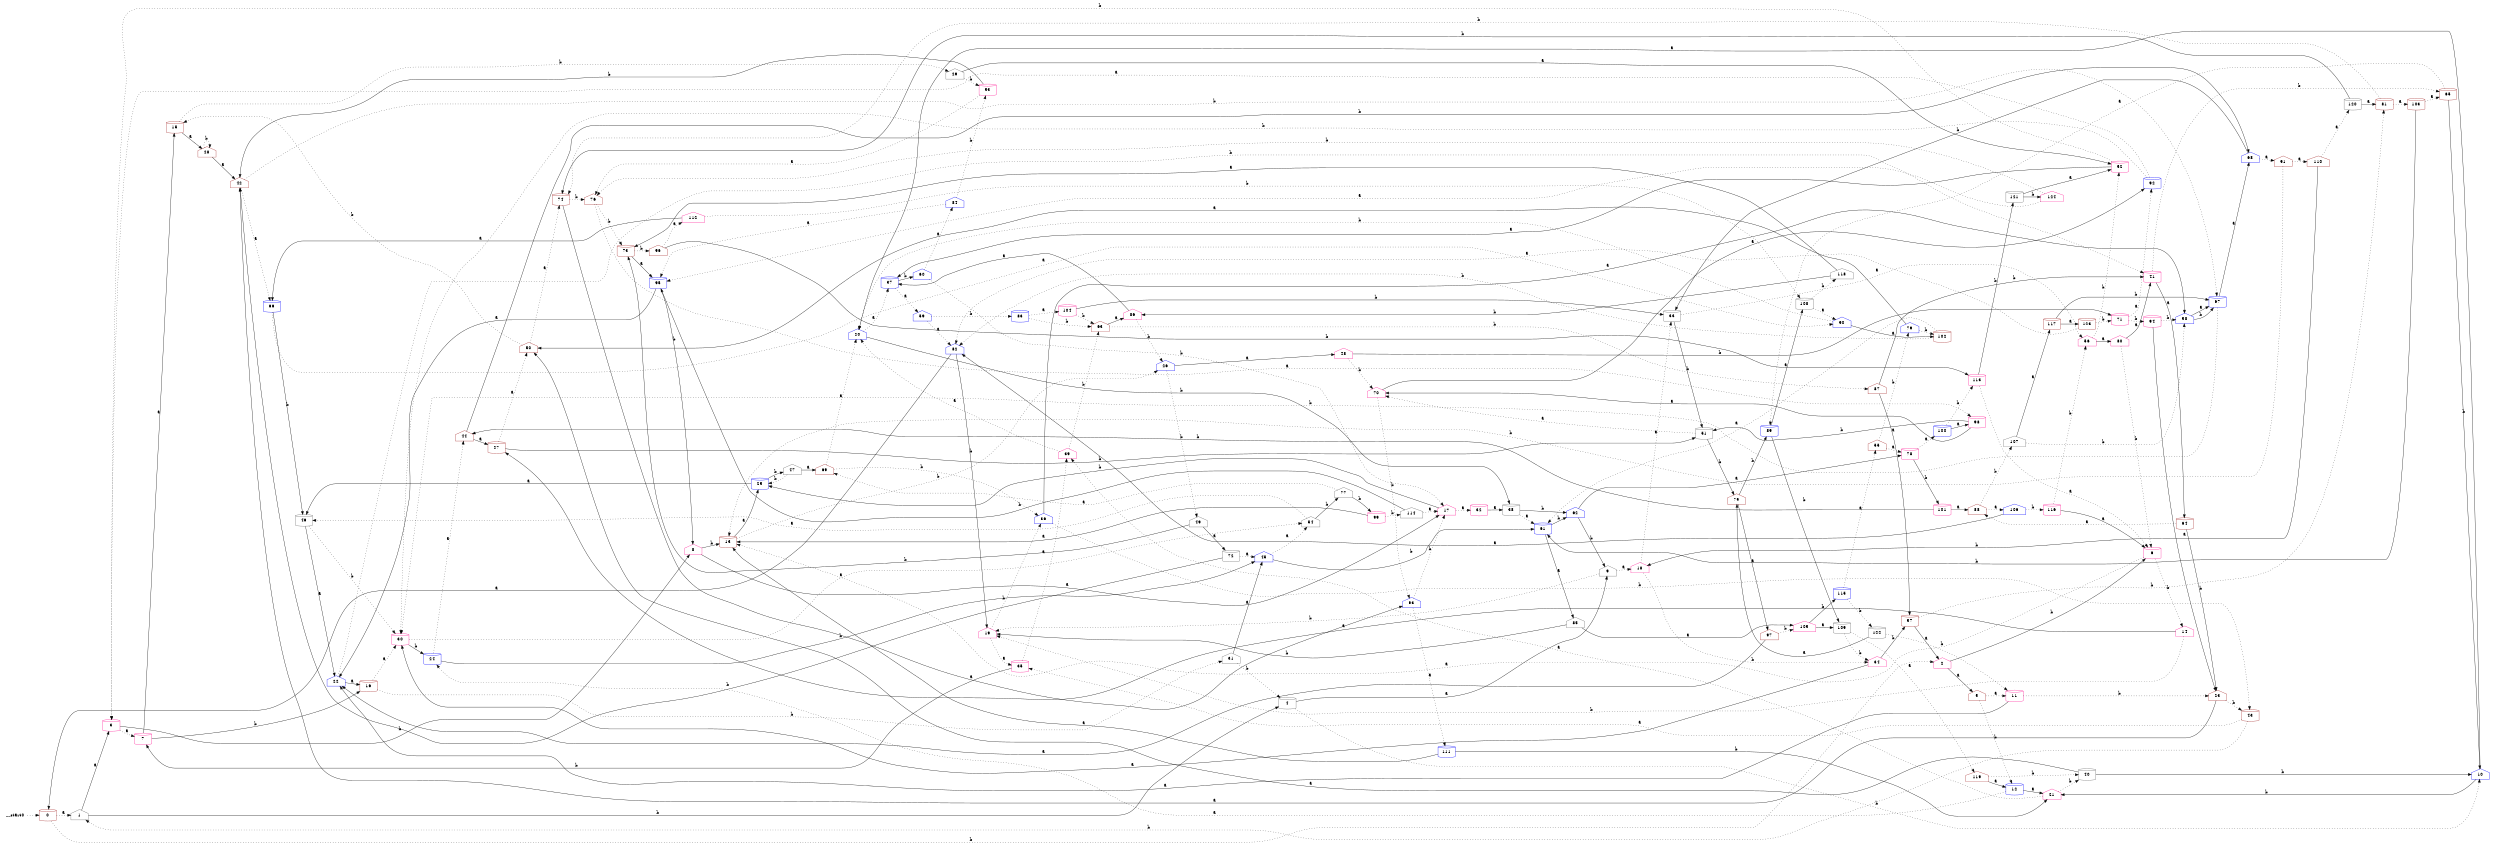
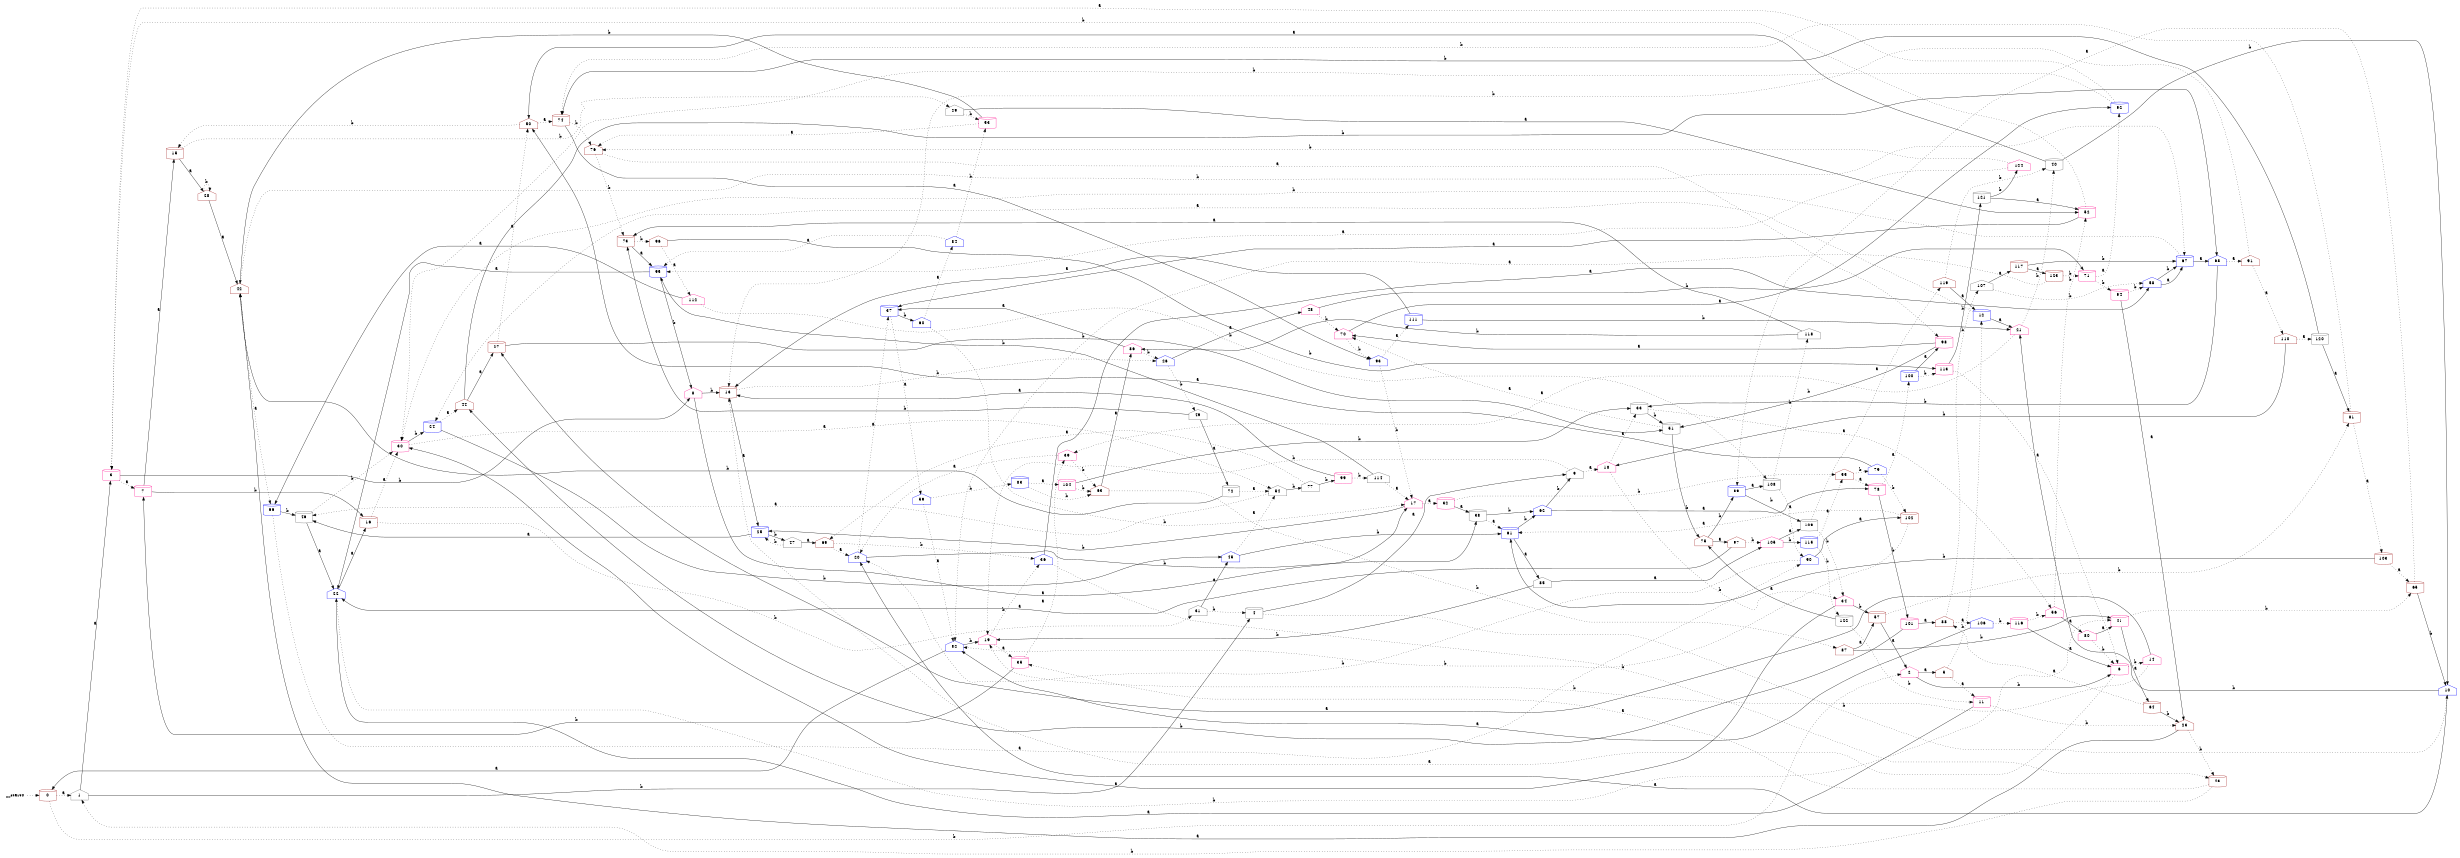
  digraph {
    rankdir=LR
    node [color=deeppink shape=house]
    edge [style=dotted]
    __start0 [shape=none]
    0 [color=brown shape=cylinder]
    1 [color=gray40]
    2
    3 [shape=cylinder]
    4 [color=gray40 shape=cylinder]
    5 [color=brown]
    6 [shape=cylinder]
    7 [shape=cylinder]
    8
    9 [color=gray40]
    10 [color=blue]
    11 [shape=cylinder]
    12 [color=blue shape=cylinder]
    13 [color=brown shape=cylinder]
    14
    15 [color=brown shape=cylinder]
    16 [color=brown shape=cylinder]
    17
    18
    19
    20 [color=blue]
    21
    22 [color=blue]
    23 [color=brown]
    24 [color=blue shape=cylinder]
    25 [color=blue shape=cylinder]
    26 [color=blue]
    27 [color=brown shape=cylinder]
    28 [color=brown]
    29 [color=gray40]
    30 [shape=cylinder]
    31 [color=gray40]
    32 [shape=cylinder]
    33 [color=gray40 shape=cylinder]
    34
    35 [shape=cylinder]
    36 [color=blue]
    37 [color=blue shape=cylinder]
    38 [color=gray40 shape=cylinder]
    39
    40 [color=gray40 shape=cylinder]
    41 [shape=cylinder]
    42 [color=brown]
    43 [color=brown shape=cylinder]
    44 [color=brown]
    45 [color=blue]
    46 [color=gray40 shape=cylinder]
    47 [color=gray40]
    48
    49 [color=gray40]
    50 [color=brown]
    51 [color=gray40 shape=cylinder]
    52 [shape=cylinder]
    53 [shape=cylinder]
    54 [color=gray40]
    55 [color=brown]
    56
    57 [color=brown shape=cylinder]
    58 [color=blue]
    59 [color=blue]
    60 [color=blue]
    61 [color=blue shape=cylinder]
    62 [color=blue]
    63 [color=brown]
    64 [color=brown shape=cylinder]
    65 [color=brown shape=cylinder]
    66 [color=blue shape=cylinder]
    67 [color=blue shape=cylinder]
    68 [color=blue]
    69 [color=brown]
    70
    71 [shape=cylinder]
    72 [color=gray40 shape=cylinder]
    73 [color=brown shape=cylinder]
    74 [color=brown shape=cylinder]
    75 [color=brown]
    76 [color=brown]
    77 [color=gray40]
    78 [shape=cylinder]
    79 [color=blue]
    80
    81 [color=brown shape=cylinder]
    82 [color=blue]
    83 [color=blue shape=cylinder]
    84 [color=blue]
    85 [color=gray40]
    86
    87 [color=brown]
    88 [color=brown]
    89 [color=blue shape=cylinder]
    90 [color=blue]
    91 [color=brown]
    92 [color=blue shape=cylinder]
    93 [color=blue]
    94 [shape=cylinder]
    95 [color=blue shape=cylinder]
    96 [color=brown]
    97 [color=brown]
    98 [shape=cylinder]
    99 [shape=cylinder]
    100 [color=blue shape=cylinder]
    101 [shape=cylinder]
    102 [color=brown shape=cylinder]
    103 [color=brown shape=cylinder]
    104 [shape=cylinder]
    105
    106 [color=blue]
    107 [color=gray40]
    108 [color=gray40 shape=cylinder]
    109 [color=gray40 shape=cylinder]
    110 [color=brown]
    111 [color=blue shape=cylinder]
    112
    113 [shape=cylinder]
    114 [color=gray40]
    115 [color=blue shape=cylinder]
    116 [shape=cylinder]
    117 [color=brown shape=cylinder]
    118 [color=gray40]
    119 [color=brown]
    120 [color=gray40 shape=cylinder]
    121 [color=gray40 shape=cylinder]
    122 [color=gray40 shape=cylinder]
    123 [color=brown shape=cylinder]
    124
    __start0 -> 0
    0 -> 1 [label=a]
    0 -> 2 [label=b]
    1 -> 3 [label=a style=solid]
    1 -> 4 [label=b style=solid]
    2 -> 5 [label=a style=solid]
    2 -> 6 [label=b style=solid]
    3 -> 7 [label=a]
    3 -> 8 [label=b style=solid]
    4 -> 9 [label=a style=solid]
    4 -> 10 [label=b]
    5 -> 11 [label=a]
    5 -> 12 [label=b]
    6 -> 13 [label=a]
    6 -> 14 [label=b]
    7 -> 15 [label=a style=solid]
    7 -> 16 [label=b style=solid]
    8 -> 13 [label=b style=solid]
    8 -> 17 [label=a style=solid]
    9 -> 18 [label=a]
    9 -> 19 [label=b]
    10 -> 20 [label=a style=solid]
    10 -> 21 [label=b style=solid]
    11 -> 22 [label=a style=solid]
    11 -> 23 [label=b]
    12 -> 21 [label=a style=solid]
    12 -> 24 [label=a]
    13 -> 25 [label=a style=solid]
    13 -> 26 [label=b]
    14 -> 19 [label=b]
    14 -> 27 [label=a style=solid]
    15 -> 28 [label=a style=solid]
    15 -> 29 [label=b]
    16 -> 30 [label=a]
    16 -> 31 [label=b]
    17 -> 25 [label=b style=solid]
    17 -> 32 [label=a]
    18 -> 33 [label=a]
    18 -> 34 [label=b]
    19 -> 35 [label=a]
    19 -> 36 [label=b]
    20 -> 37 [label=a]
    20 -> 38 [label=b style=solid]
    21 -> 39 [label=a]
    21 -> 40 [label=b]
    22 -> 16 [label=a style=solid]
    22 -> 41 [label=b]
    23 -> 42 [label=a style=solid]
    23 -> 43 [label=b]
    24 -> 44 [label=a]
    24 -> 45 [label=b style=solid]
    25 -> 46 [label=a style=solid]
    25 -> 47 [label=b style=solid]
    26 -> 48 [label=a style=solid]
    26 -> 49 [label=b]
    27 -> 50 [label=a]
    27 -> 51 [label=b style=solid]
    28 -> 28 [label=b]
    28 -> 42 [label=a style=solid]
    29 -> 52 [label=a style=solid]
    29 -> 53 [label=b]
    30 -> 24 [label=b style=solid]
    30 -> 54 [label=a]
    31 -> 4 [label=b]
    31 -> 45 [label=a style=solid]
    32 -> 38 [label=a style=solid]
+   32 -> 55 [label=b]
    33 -> 51 [label=b style=solid]
    33 -> 56 [label=a]
    34 -> 30 [label=a style=solid]
    34 -> 57 [label=b style=solid]
    35 -> 7 [label=b style=solid]
    35 -> 39 [label=a]
    36 -> 43 [label=b]
    36 -> 58 [label=a style=solid]
    37 -> 59 [label=a]
    37 -> 60 [label=b style=solid]
    38 -> 61 [label=a]
    38 -> 62 [label=b style=solid]
    39 -> 20 [label=a]
    39 -> 63 [label=b]
    40 -> 10 [label=b style=solid]
    40 -> 50 [label=a style=solid]
    41 -> 64 [label=a style=solid]
    41 -> 65 [label=b]
    42 -> 66 [label=a]
    42 -> 67 [label=b]
    43 -> 1 [label=b]
    43 -> 35 [label=a]
    44 -> 27 [label=a style=solid]
    44 -> 68 [label=b style=solid]
    45 -> 54 [label=a]
    45 -> 61 [label=b style=solid]
    46 -> 22 [label=a style=solid]
    46 -> 30 [label=b]
    47 -> 25 [label=b]
    47 -> 69 [label=a style=solid]
    48 -> 70 [label=b]
    48 -> 71 [label=b style=solid]
    49 -> 72 [label=a style=solid]
    49 -> 73 [label=b style=solid]
    50 -> 15 [label=b]
    50 -> 74 [label=a]
    51 -> 70 [label=a]
    51 -> 75 [label=b style=solid]
    52 -> 3 [label=b]
    52 -> 37 [label=a style=solid]
    53 -> 42 [label=b style=solid]
    53 -> 76 [label=a]
    54 -> 46 [label=a]
    54 -> 77 [label=b style=solid]
    55 -> 78 [label=a]
    55 -> 79 [label=b]
    56 -> 52 [label=b]
    56 -> 80 [label=a style=solid]
    57 -> 2 [label=a style=solid]
    57 -> 81 [label=b]
    58 -> 67 [label=a style=solid]
    58 -> 67 [label=b style=solid]
    59 -> 82 [label=a]
    59 -> 83 [label=b]
    60 -> 17 [label=b]
    60 -> 84 [label=a]
    61 -> 62 [label=b style=solid]
    61 -> 85 [label=a style=solid]
    62 -> 9 [label=b style=solid]
    62 -> 78 [label=a style=solid]
    63 -> 86 [label=a style=solid]
    63 -> 87 [label=b]
    64 -> 23 [label=b style=solid]
    64 -> 88 [label=a]
    65 -> 10 [label=b style=solid]
    65 -> 89 [label=a]
    66 -> 46 [label=b style=solid]
    66 -> 90 [label=a]
    67 -> 30 [label=b]
    67 -> 68 [label=a style=solid]
    68 -> 33 [label=b style=solid]
    68 -> 91 [label=a]
    69 -> 20 [label=a]
    69 -> 36 [label=b]
    70 -> 92 [label=a style=solid]
    70 -> 93 [label=b]
    71 -> 92 [label=a]
    71 -> 94 [label=b]
    72 -> 42 [label=b style=solid]
-   72 -> 45 [label=a]
+   72 -> 54 [label=a]
    73 -> 95 [label=a style=solid]
    73 -> 96 [label=b]
    74 -> 76 [label=b]
    74 -> 93 [label=a style=solid]
    75 -> 89 [label=b style=solid]
    75 -> 97 [label=a style=solid]
    76 -> 73 [label=b]
    76 -> 98 [label=a]
    77 -> 69 [label=a]
    77 -> 99 [label=b style=solid]
    78 -> 100 [label=a]
    78 -> 101 [label=b style=solid]
    79 -> 50 [label=a style=solid]
    79 -> 102 [label=b]
    80 -> 6 [label=b]
    80 -> 41 [label=a style=solid]
    81 -> 74 [label=b]
    81 -> 103 [label=a]
    82 -> 0 [label=a style=solid]
    82 -> 19 [label=b style=solid]
    83 -> 63 [label=b]
    83 -> 104 [label=a]
    84 -> 53 [label=b]
    84 -> 95 [label=a]
    85 -> 19 [label=b style=solid]
    85 -> 105 [label=a style=solid]
    86 -> 26 [label=b]
    86 -> 37 [label=a style=solid]
    87 -> 41 [label=b style=solid]
    87 -> 57 [label=a style=solid]
    88 -> 106 [label=a]
    88 -> 107 [label=b]
    89 -> 108 [label=a style=solid]
    89 -> 109 [label=b style=solid]
    90 -> 20 [label=b]
    90 -> 102 [label=a style=solid]
    91 -> 13 [label=b]
    91 -> 110 [label=a]
    92 -> 3 [label=a]
    92 -> 30 [label=b]
    93 -> 17 [label=b]
    93 -> 111 [label=a]
    94 -> 23 [label=a style=solid]
    94 -> 58 [label=b]
    95 -> 8 [label=b style=solid]
    95 -> 22 [label=a style=solid]
    96 -> 112 [label=a]
    96 -> 113 [label=b style=solid]
    97 -> 22 [label=a style=solid]
    97 -> 105 [label=b]
    98 -> 51 [label=b style=solid]
    98 -> 70 [label=a style=solid]
    99 -> 13 [label=a style=solid]
    99 -> 114 [label=b]
    100 -> 98 [label=a style=solid]
    100 -> 113 [label=b]
    101 -> 44 [label=b style=solid]
    101 -> 88 [label=a style=solid]
    102 -> 61 [label=a]
    102 -> 82 [label=b]
    103 -> 61 [label=b style=solid]
    103 -> 65 [label=a]
    104 -> 33 [label=b style=solid]
    104 -> 63 [label=b]
    105 -> 109 [label=a style=solid]
    105 -> 115 [label=b style=solid]
    106 -> 82 [label=a style=solid]
    106 -> 116 [label=b]
    107 -> 58 [label=b]
    107 -> 117 [label=a style=solid]
    108 -> 90 [label=a]
    108 -> 118 [label=b]
    109 -> 34 [label=b]
    109 -> 119 [label=a]
    110 -> 18 [label=b style=solid]
    110 -> 120 [label=a]
    111 -> 13 [label=a style=solid]
    111 -> 21 [label=b style=solid]
    112 -> 66 [label=a style=solid]
    112 -> 108 [label=b]
    113 -> 6 [label=a]
    113 -> 121 [label=b style=solid]
    114 -> 17 [label=a]
    114 -> 95 [label=b style=solid]
    115 -> 55 [label=a]
    115 -> 122 [label=b]
    116 -> 6 [label=a style=solid]
    116 -> 56 [label=b]
    117 -> 67 [label=b style=solid]
    117 -> 123 [label=a style=solid]
    118 -> 73 [label=a style=solid]
    118 -> 86 [label=b style=solid]
    119 -> 12 [label=a style=solid]
    119 -> 40 [label=b]
    120 -> 74 [label=b style=solid]
    120 -> 81 [label=a style=solid]
    121 -> 52 [label=a style=solid]
    121 -> 124 [label=b style=solid]
    122 -> 11 [label=b]
    122 -> 75 [label=a style=solid]
    123 -> 71 [label=b]
    123 -> 82 [label=a]
    124 -> 76 [label=b]
    124 -> 95 [label=a]
  }
